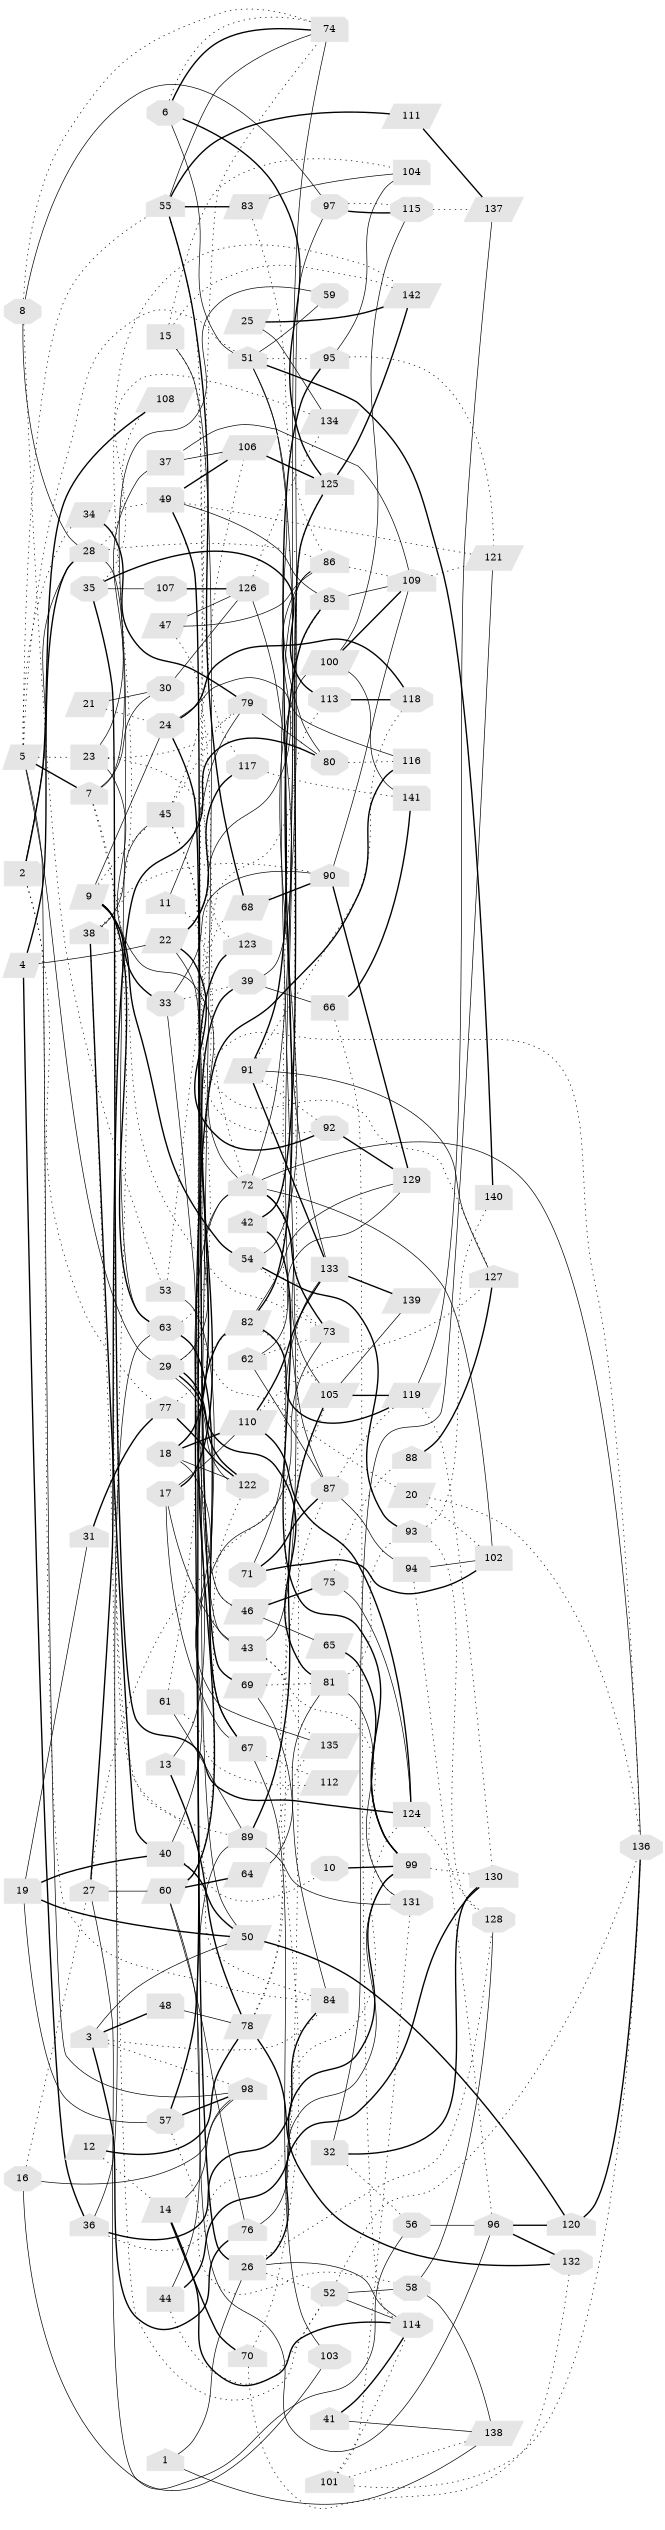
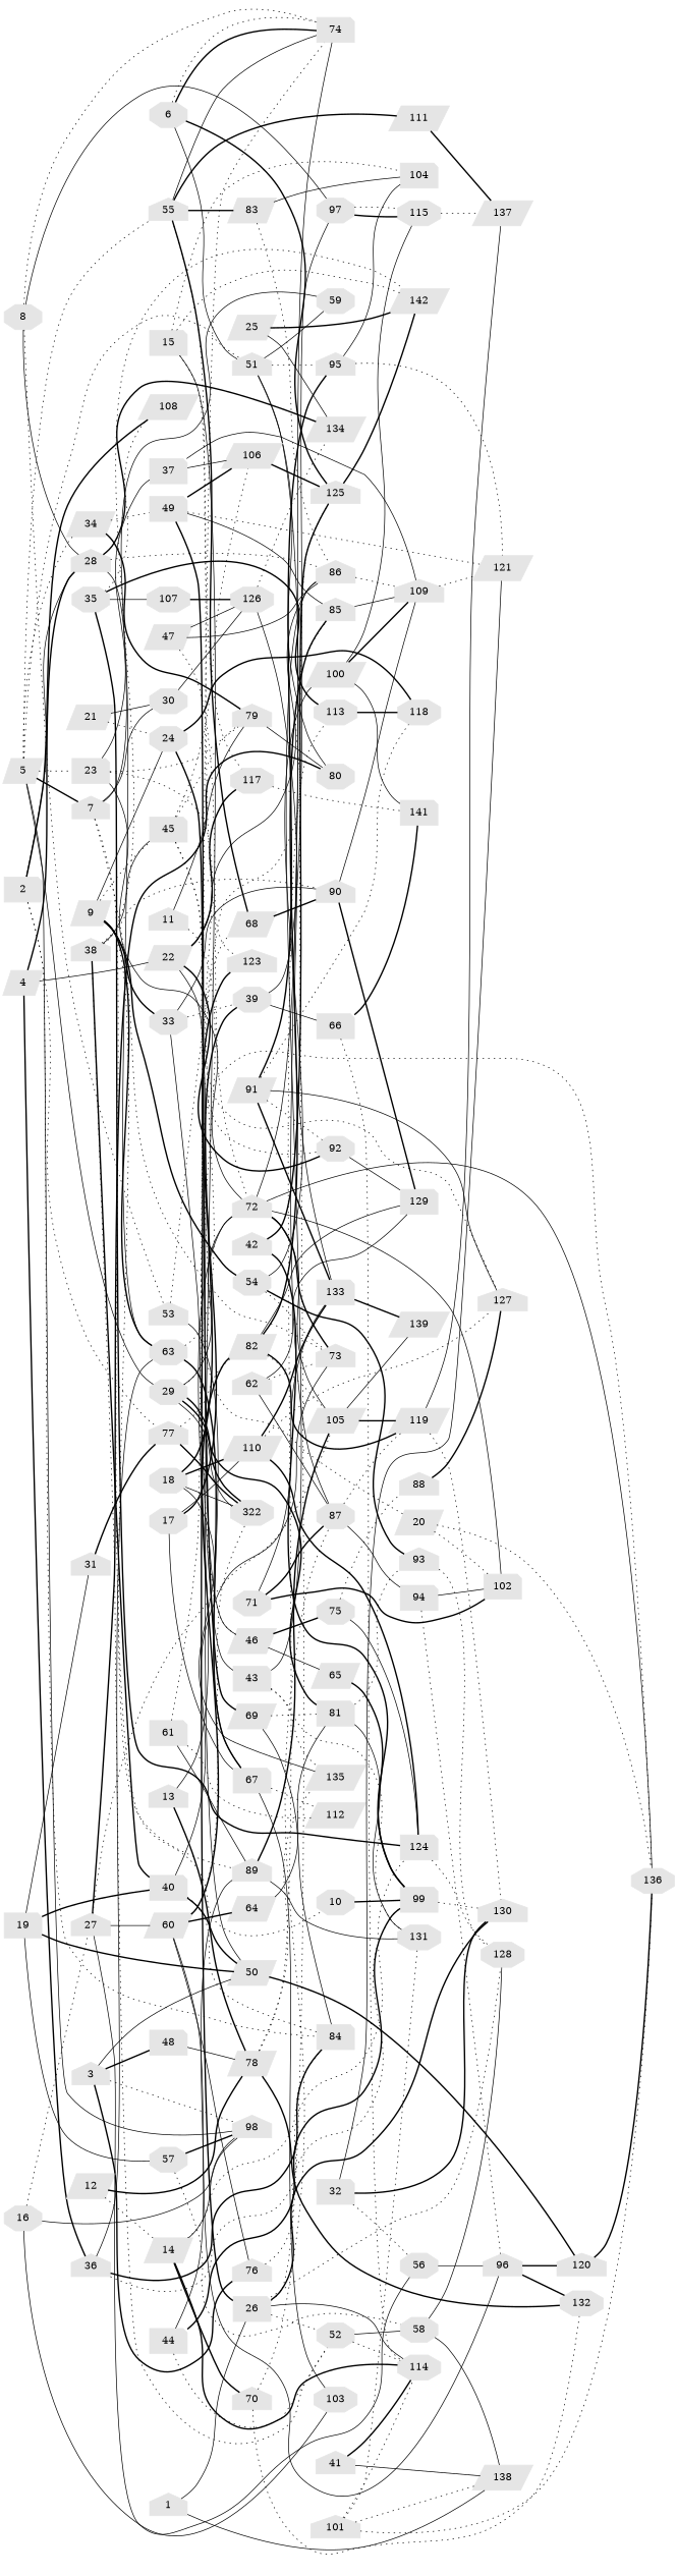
  graph {
    rankdir=LR
    node [color=gray90 shape=house style=filled]
    edge [style=solid]
    26 [shape=note]
    1
    138 [shape=parallelogram]
    125
    114 [shape=octagon]
    52 [shape=octagon]
    128 [shape=octagon]
    130
    2 [shape=note]
    28
    77
    84 [shape=note]
    108 [shape=parallelogram]
    63 [shape=octagon]
    86
    134 [shape=parallelogram]
-   122 [shape=octagon]
+   122 [shape=octagon label=322]
    82 [shape=parallelogram]
    48 [shape=note]
    3
    50 [shape=parallelogram]
    76
    98
    78 [shape=parallelogram]
    120
    99 [shape=note]
    4 [shape=parallelogram]
    22 [shape=parallelogram]
    36
    46 [shape=parallelogram]
    92 [shape=octagon]
    117 [shape=octagon]
    124 [shape=note]
    5 [shape=parallelogram]
    7
    23 [shape=note]
    29 [shape=octagon]
    34 [shape=parallelogram]
    51
    55
    10 [shape=octagon]
    30 [shape=octagon]
    59 [shape=octagon]
    73
    79
    72
    37 [shape=note]
    127
    136 [shape=octagon]
    81 [shape=note]
    49 [shape=note]
    80 [shape=octagon]
    87 [shape=octagon]
    95
-   140 [shape=note]
    74 [shape=note]
    68 [shape=parallelogram]
    83 [shape=parallelogram]
    111 [shape=parallelogram]
    6 [shape=octagon]
    142 [shape=parallelogram]
    126 [shape=octagon]
    8 [shape=octagon]
    53
    97 [shape=octagon]
    67 [shape=note]
    85
    115 [shape=octagon]
    9 [shape=parallelogram]
    24 [shape=octagon]
    33 [shape=octagon]
    45 [shape=note]
    54 [shape=octagon]
    89
-   116 [shape=note]
    118 [shape=octagon]
    43 [shape=note]
    39 [shape=octagon]
    90
    106 [shape=parallelogram]
    93
    100 [shape=parallelogram]
    105 [shape=parallelogram]
    131 [shape=octagon]
    20 [shape=parallelogram]
    11
    102 [shape=note]
    12 [shape=parallelogram]
    14 [shape=parallelogram]
    70
    135 [shape=parallelogram]
    113 [shape=octagon]
    132 [shape=octagon]
    13
    15 [shape=note]
    104 [shape=note]
    123
    16 [shape=octagon]
    27
    103 [shape=octagon]
    56 [shape=octagon]
    60 [shape=parallelogram]
    17 [shape=octagon]
    110 [shape=parallelogram]
    112 [shape=parallelogram]
    133 [shape=note]
    18 [shape=octagon]
    66 [shape=note]
    19 [shape=note]
    31
    40 [shape=note]
    57 [shape=octagon]
    58 [shape=octagon]
    21 [shape=parallelogram]
    65 [shape=parallelogram]
    75 [shape=octagon]
    109
    129 [shape=note]
    141 [shape=note]
    25 [shape=parallelogram]
    96
    64 [shape=parallelogram]
    119 [shape=parallelogram]
    139 [shape=parallelogram]
    32 [shape=note]
    121 [shape=parallelogram]
    69 [shape=parallelogram]
    35 [shape=octagon]
    107 [shape=octagon]
    38
    41
    42
    44 [shape=note]
    88
    47 [shape=parallelogram]
    94 [shape=note]
    137 [shape=parallelogram]
    61 [shape=note]
    62
    71 [shape=octagon]
    91 [shape=parallelogram]
    101
    26 -- 125 [style=dotted]
    26 -- 114
    26 -- 52 [style=dotted]
    26 -- 128 [style=dotted]
    26 -- 130 [style=bold]
    1 -- 26
    1 -- 138
    125 -- 142 [style=bold]
-   52 -- 114
-   52 -- 136 [style=dotted]
+   52 -- 114 [style=dotted]
    52 -- 58
    2 -- 28
    2 -- 77 [style=dotted]
    2 -- 84 [style=dotted]
    2 -- 108 [style=bold]
    28 -- 63
    28 -- 86 [style=dotted]
-   28 -- 134 [style=dotted]
+   28 -- 134 [style=bold]
    77 -- 122 [style=bold]
    77 -- 82 [style=dotted]
    63 -- 68 [style=dotted]
    63 -- 67 [style=bold]
    86 -- 109 [style=dotted]
    82 -- 85 [style=bold]
    82 -- 105 [style=dotted]
    82 -- 129
    82 -- 119 [style=bold]
    48 -- 78
    3 -- 48 [style=bold]
    3 -- 50
    3 -- 76 [style=bold]
    3 -- 98 [style=dotted]
    50 -- 120 [style=bold]
-   76 -- 99
+   76 -- 99 [style=dotted]
    78 -- 135 [style=dotted]
    78 -- 113 [style=dotted]
    78 -- 132 [style=bold]
    120 -- 136 [style=bold]
    99 -- 130 [style=dotted]
    4 -- 28 [style=bold]
    4 -- 22
    4 -- 36 [style=bold]
    22 -- 86
    22 -- 46
    22 -- 92 [style=bold]
    22 -- 117 [style=bold]
    36 -- 84 [style=bold]
    36 -- 63
    36 -- 124 [style=dotted]
    46 -- 65
    46 -- 75 [style=bold]
-   92 -- 129 [style=bold]
+   92 -- 129
    117 -- 141 [style=dotted]
    124 -- 128 [style=dotted]
    5 -- 98
    5 -- 7 [style=bold]
    5 -- 23 [style=dotted]
    5 -- 29
    5 -- 34 [style=dotted]
    5 -- 51 [style=dotted]
    5 -- 55 [style=dotted]
    7 -- 10 [style=dotted]
    7 -- 30
    7 -- 59
    7 -- 73 [style=dotted]
    23 -- 79 [style=dotted]
    23 -- 72
    23 -- 37
    23 -- 127 [style=dotted]
    29 -- 122
    29 -- 122 [style=bold]
    29 -- 72
    29 -- 136 [style=dotted]
    29 -- 81 [style=bold]
    34 -- 79 [style=bold]
    34 -- 49 [style=dotted]
    51 -- 59
    51 -- 80
    51 -- 87
    51 -- 95 [style=dotted]
-   51 -- 140 [style=bold]
    55 -- 117 [style=dotted]
    55 -- 74
    55 -- 68 [style=bold]
    55 -- 83 [style=bold]
    55 -- 111 [style=bold]
    10 -- 99 [style=bold]
    30 -- 126
    79 -- 80
    72 -- 73 [style=bold]
    72 -- 136
    72 -- 74
    72 -- 105
    72 -- 102
    37 -- 106
    37 -- 109
    81 -- 93 [style=dotted]
    81 -- 131
    49 -- 85
    49 -- 106 [style=bold]
    49 -- 121 [style=dotted]
    49 -- 69 [style=bold]
-   80 -- 116 [style=dotted]
    87 -- 119 [style=dotted]
    87 -- 94
    95 -- 104
    95 -- 121 [style=dotted]
    68 -- 90 [style=bold]
    83 -- 86 [style=dotted]
    83 -- 104
    111 -- 137 [style=bold]
    6 -- 125 [style=bold]
    6 -- 51
    6 -- 74 [style=bold]
    6 -- 74 [style=dotted]
    126 -- 134 [style=dotted]
    126 -- 133
    8 -- 28
    8 -- 74 [style=dotted]
    8 -- 53 [style=dotted]
    8 -- 97
    53 -- 67
    53 -- 85 [style=dotted]
    97 -- 115 [style=bold]
    97 -- 115 [style=dotted]
    67 -- 103
    67 -- 112 [style=dotted]
    85 -- 109
    115 -- 137 [style=dotted]
    9 -- 63 [style=bold]
    9 -- 24
    9 -- 33 [style=bold]
    9 -- 45 [style=dotted]
    9 -- 54 [style=bold]
    9 -- 89 [style=dotted]
    24 -- 26 [style=bold]
-   24 -- 116
    24 -- 118 [style=bold]
    33 -- 43
    33 -- 39 [style=dotted]
    33 -- 90
    45 -- 46 [style=dotted]
    45 -- 92 [style=dotted]
    45 -- 79 [style=dotted]
    45 -- 106 [style=dotted]
    54 -- 73 [style=dotted]
    54 -- 93 [style=bold]
    54 -- 100
    89 -- 105 [style=bold]
    89 -- 131
    43 -- 86
    43 -- 131 [style=dotted]
    43 -- 135 [style=dotted]
    39 -- 97
    39 -- 66
    90 -- 109
    90 -- 129 [style=bold]
    106 -- 125 [style=bold]
    93 -- 128 [style=dotted]
-   93 -- 140 [style=dotted]
    100 -- 115
    100 -- 109 [style=bold]
    100 -- 141
    105 -- 119 [style=bold]
    105 -- 139
    20 -- 136 [style=dotted]
    20 -- 102 [style=dotted]
    11 -- 79
    11 -- 20 [style=dotted]
    12 -- 78 [style=bold]
    12 -- 14 [style=dotted]
    14 -- 114 [style=bold]
-   3 -- 84 [style=dotted]
+   14 -- 84 [style=dotted]
    14 -- 98
    14 -- 70 [style=bold]
    70 -- 87 [style=dotted]
    70 -- 132 [style=dotted]
    113 -- 118 [style=bold]
    13 -- 78 [style=bold]
    13 -- 72
    15 -- 50
    15 -- 142 [style=dotted]
    15 -- 104 [style=dotted]
    15 -- 123 [style=dotted]
    16 -- 98
    16 -- 27 [style=dotted]
    16 -- 103
    27 -- 80 [style=bold]
    27 -- 105 [style=dotted]
    27 -- 56
    27 -- 60
    56 -- 96
    60 -- 122 [style=dotted]
    60 -- 82 [style=bold]
    60 -- 76
    60 -- 96
    60 -- 64 [style=bold]
    17 -- 67
-   17 -- 43
    17 -- 123 [style=bold]
    17 -- 110
    110 -- 124 [style=bold]
    110 -- 127 [style=dotted]
    110 -- 133 [style=bold]
    133 -- 139 [style=bold]
    18 -- 122
    18 -- 39 [style=bold]
    18 -- 135
    18 -- 110 [style=bold]
    66 -- 114 [style=dotted]
    66 -- 141 [style=bold]
    19 -- 50 [style=bold]
    19 -- 31
    19 -- 40 [style=bold]
    19 -- 57
    31 -- 77 [style=bold]
    40 -- 84 [style=dotted]
    40 -- 50 [style=bold]
    40 -- 73
    57 -- 98 [style=bold]
-   57 -- 116 [style=bold]
    57 -- 58 [style=dotted]
    58 -- 138
    58 -- 128
    21 -- 30
    21 -- 24 [style=dotted]
    65 -- 99 [style=bold]
    75 -- 124
    75 -- 88 [style=dotted]
    109 -- 121 [style=dotted]
    25 -- 134
    25 -- 142 [style=bold]
    96 -- 120 [style=bold]
    96 -- 132 [style=bold]
    64 -- 81
    119 -- 130 [style=dotted]
    119 -- 137
    32 -- 130 [style=bold]
    32 -- 56 [style=dotted]
    32 -- 121
    69 -- 84
    69 -- 81 [style=dotted]
    35 -- 108 [style=dotted]
    35 -- 124 [style=bold]
    35 -- 113 [style=bold]
    35 -- 107
    107 -- 126 [style=bold]
    38 -- 52 [style=dotted]
    38 -- 142 [style=dotted]
    38 -- 45
    38 -- 90 [style=dotted]
    38 -- 40 [style=bold]
    41 -- 138
    41 -- 114 [style=bold]
    42 -- 125 [style=bold]
    42 -- 99 [style=bold]
    44 -- 52 [style=dotted]
    44 -- 99 [style=bold]
    44 -- 89
    88 -- 127 [style=bold]
    47 -- 86
    47 -- 72 [style=dotted]
    47 -- 126
    94 -- 102
    94 -- 96 [style=dotted]
    61 -- 74 [style=dotted]
    61 -- 89
    61 -- 112 [style=dotted]
    62 -- 73 [style=dotted]
    62 -- 87
    62 -- 129
    71 -- 87 [style=bold]
    71 -- 102 [style=bold]
    71 -- 133
    91 -- 92 [style=dotted]
    91 -- 127
    91 -- 95 [style=bold]
    91 -- 118 [style=dotted]
    91 -- 133 [style=bold]
    101 -- 138 [style=dotted]
    101 -- 114 [style=dotted]
    101 -- 136 [style=dotted]
    101 -- 131 [style=dotted]
  }
